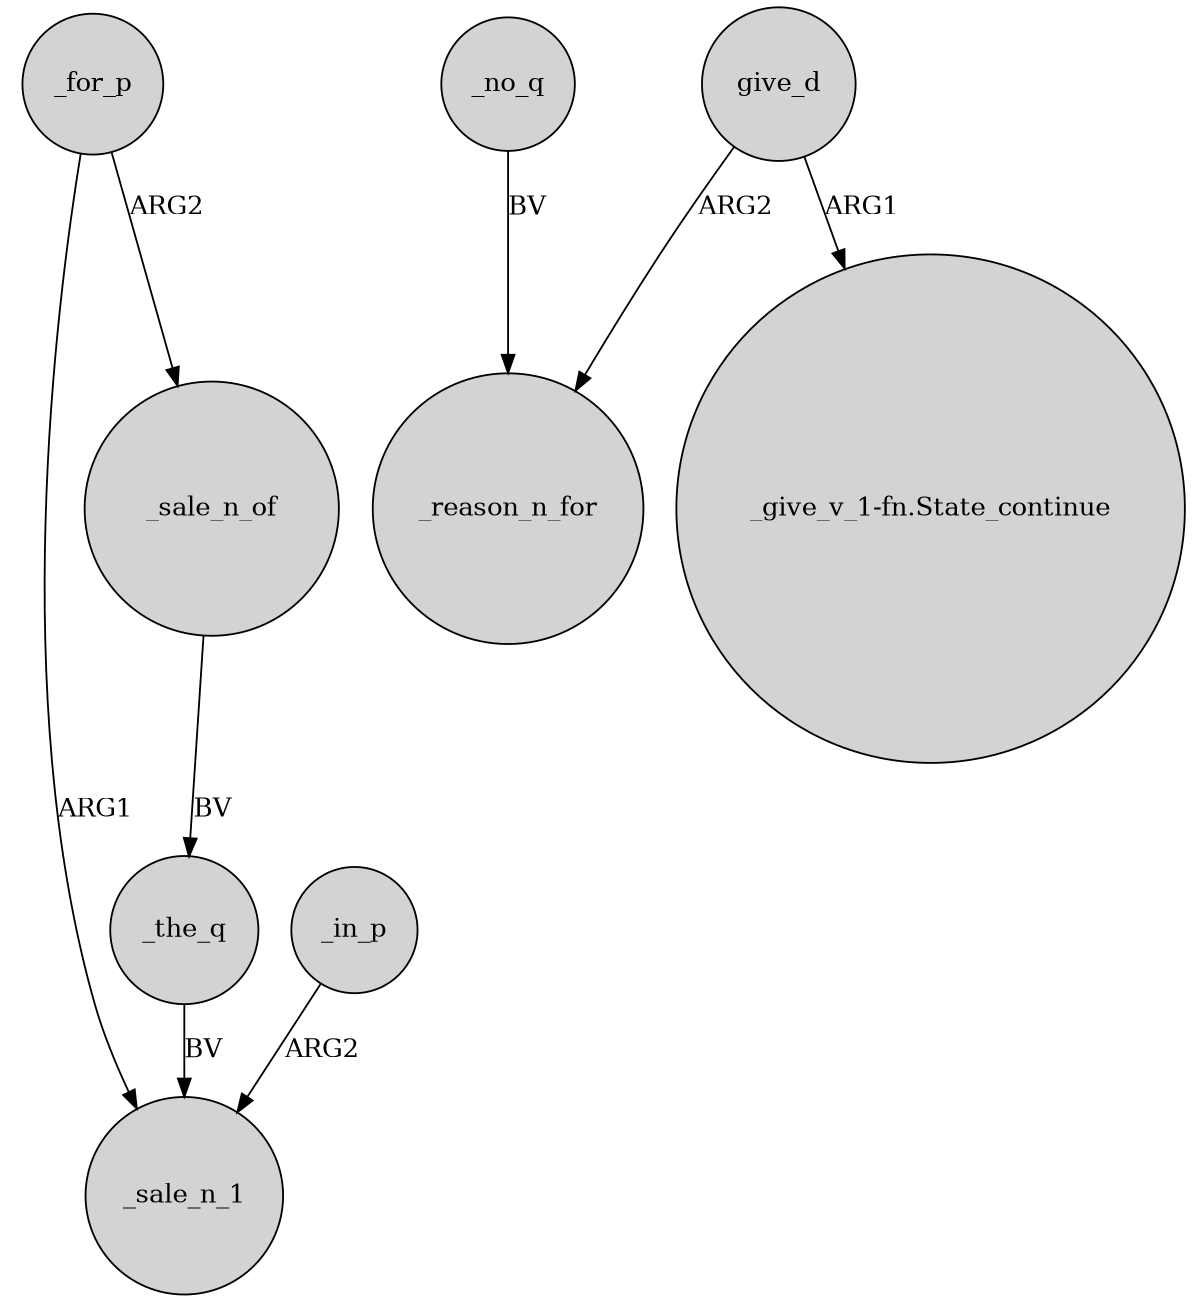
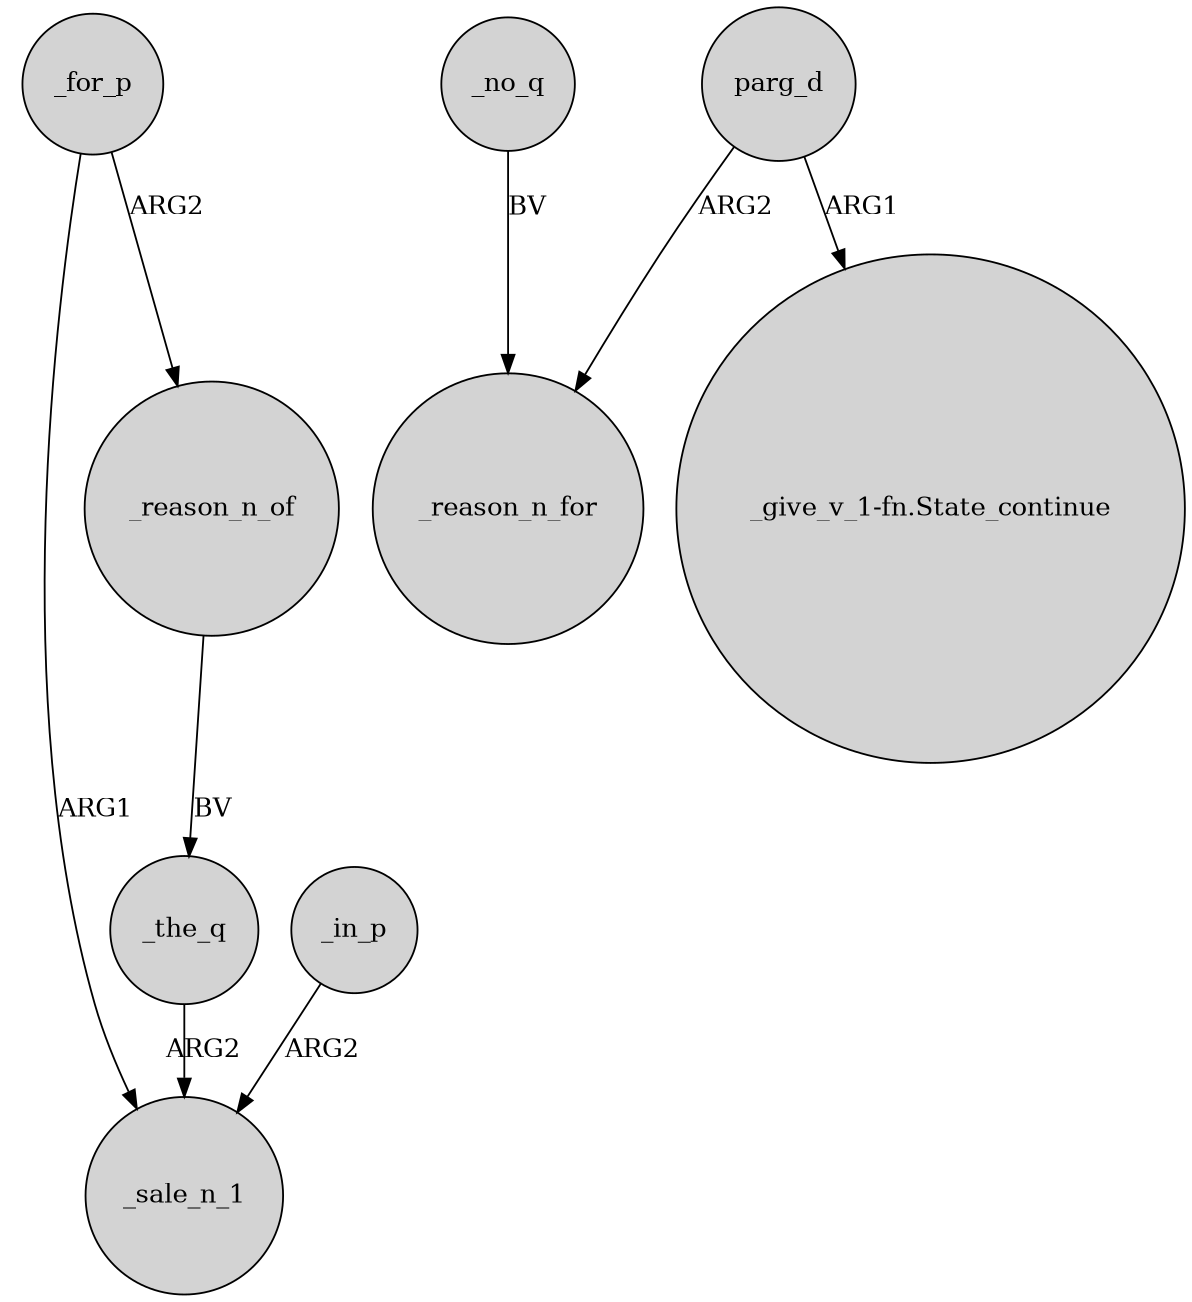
  digraph {
    node [shape=circle style=filled]
    n1 [label=_sale_n_1]
    _for_p
-   _sale_n_of
+   _sale_n_of [label=_reason_n_of]
    _the_q
    _no_q
    _reason_n_for
    _in_p
-   parg_d [label=give_d]
+   parg_d
    "_give_v_1-fn.State_continue"
    _for_p -> n1 [label=ARG1]
    _for_p -> _sale_n_of [label=ARG2]
    _sale_n_of -> _the_q [label=BV]
-   _the_q -> n1 [label=BV]
+   _the_q -> n1 [label=ARG2]
    _no_q -> _reason_n_for [label=BV]
    _in_p -> n1 [label=ARG2]
    parg_d -> _reason_n_for [label=ARG2]
    parg_d -> "_give_v_1-fn.State_continue" [label=ARG1]
  }
